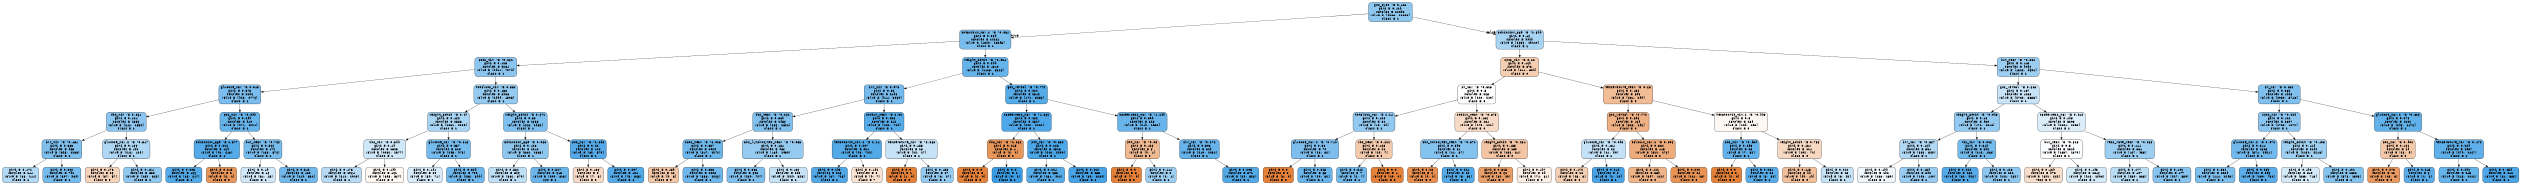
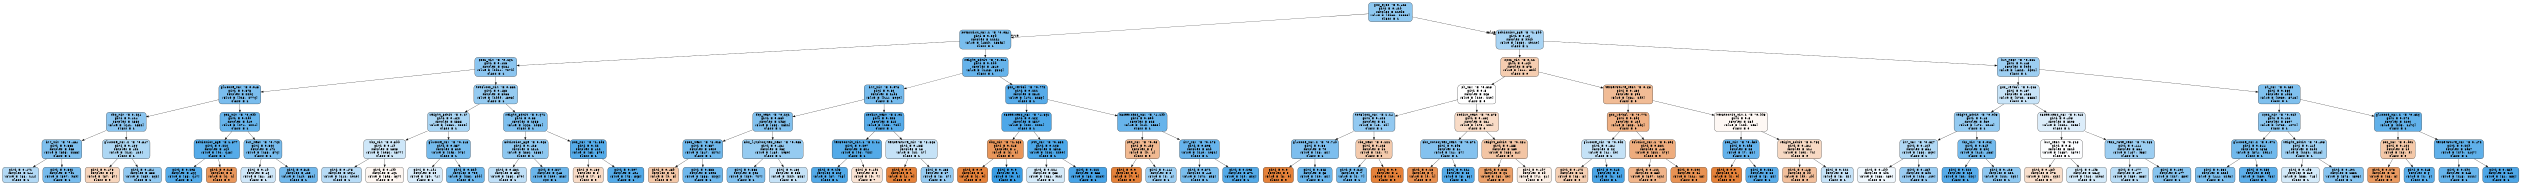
  digraph {
    fontname="DejaVu Sans Mono"
    node [color=black fillcolor="#e58139" fontname="DejaVu Sans Mono" shape=box style="filled, rounded"]
    edge [fontname="DejaVu Sans Mono"]
    n1 [fillcolor="#8dc7f0" label="gcs_eyes <= 0.412\ngini = 0.419\nsamples = 21093\nvalue = [9985, 23505]\nclass = 1"]
    n2 [fillcolor="#79bded" label="potassium_max.1 <= -0.034\ngini = 0.369\nsamples = 11124\nvalue = [4329, 13395]\nclass = 1"]
    n3 [fillcolor="#a8d4f4" label="admission_age <= -1.599\ngini = 0.46\nsamples = 9969\nvalue = [5656, 10110]\nclass = 1"]
    n4 [fillcolor="#8bc5f0" label="pco2_min <= -0.261\ngini = 0.413\nsamples = 6284\nvalue = [2914, 7079]\nclass = 1"]
    n5 [fillcolor="#65b3eb" label="weight_admit <= -0.024\ngini = 0.299\nsamples = 4840\nvalue = [1415, 6316]\nclass = 1"]
    n6 [fillcolor="#f5cdb0" label="spo2_min <= 0.12\ngini = 0.469\nsamples = 873\nvalue = [844, 509]\nclass = 0"]
    n7 [fillcolor="#9ccef2" label="bun_mean <= -0.321\ngini = 0.445\nsamples = 9096\nvalue = [4812, 9601]\nclass = 1"]
    n8 [fillcolor="#7abdee" label="glucose_max <= 0.043\ngini = 0.373\nsamples = 2296\nvalue = [915, 2776]\nclass = 1"]
    n9 [fillcolor="#95cbf1" label="totalco2_min <= 0.331\ngini = 0.433\nsamples = 3988\nvalue = [1999, 4303]\nclass = 1"]
    n10 [fillcolor="#76bbed" label="inr_min <= 0.078\ngini = 0.36\nsamples = 2498\nvalue = [944, 3060]\nclass = 1"]
    n11 [fillcolor="#56abe9" label="gcs_verbal <= -0.772\ngini = 0.221\nsamples = 2342\nvalue = [471, 3256]\nclass = 1"]
    n12 [fillcolor="#8bc5f0" label="dbp_min <= 0.264\ngini = 0.414\nsamples = 1356\nvalue = [641, 1552]\nclass = 1"]
    n13 [fillcolor="#65b3eb" label="po2_min <= -0.099\ngini = 0.299\nsamples = 940\nvalue = [274, 1224]\nclass = 1"]
    n14 [fillcolor="#a9d5f4" label="weight_admit <= 0.17\ngini = 0.462\nsamples = 2335\nvalue = [1331, 2350]\nclass = 1"]
    n15 [fillcolor="#7dbfee" label="weight_admit <= 0.671\ngini = 0.38\nsamples = 1653\nvalue = [668, 1953]\nclass = 1"]
    n16 [fillcolor="#7ebfee" label="inr_min <= -0.454\ngini = 0.383\nsamples = 935\nvalue = [395, 1133]\nclass = 1"]
    n17 [fillcolor="#add7f4" label="glucose_max.2 <= -0.547\ngini = 0.466\nsamples = 421\nvalue = [246, 419]\nclass = 1"]
    n18 [fillcolor="#55abe9" label="admission_age <= 1.577\ngini = 0.216\nsamples = 469\nvalue = [91, 648]\nclass = 1"]
    n19 [fillcolor="#78bced" label="bun_mean <= -0.762\ngini = 0.366\nsamples = 471\nvalue = [183, 576]\nclass = 1"]
    n20 [fillcolor="#b2d9f5" label="gini = 0.471\nsamples = 144\nvalue = [88, 144]\nclass = 1"]
    n21 [fillcolor="#76bbed" label="gini = 0.362\nsamples = 791\nvalue = [307, 989]\nclass = 1"]
    n22 [fillcolor="#f6d4bb" label="gini = 0.478\nsamples = 86\nvalue = [87, 57]\nclass = 0"]
    n23 [fillcolor="#90c8f0" label="gini = 0.424\nsamples = 335\nvalue = [159, 362]\nclass = 1"]
    n24 [fillcolor="#53aae8" label="gini = 0.205\nsamples = 466\nvalue = [85, 647]\nclass = 1"]
    n25 [fillcolor="#e9965a" label="gini = 0.245\nsamples = 3\nvalue = [6, 1]\nclass = 0"]
    n26 [fillcolor="#cfe7f9" label="gini = 0.49\nsamples = 46\nvalue = [34, 45]\nclass = 1"]
    n27 [fillcolor="#71b8ec" label="gini = 0.342\nsamples = 425\nvalue = [149, 531]\nclass = 1"]
    n28 [fillcolor="#cee7f9" label="mbp_min <= 0.399\ngini = 0.49\nsamples = 1525\nvalue = [1036, 1377]\nclass = 1"]
    n29 [fillcolor="#75bbed" label="glucose_max <= -0.843\ngini = 0.357\nsamples = 810\nvalue = [295, 973]\nclass = 1"]
    n30 [fillcolor="#8dc7f0" label="admission_age <= 0.068\ngini = 0.418\nsamples = 1241\nvalue = [586, 1383]\nclass = 1"]
    n31 [fillcolor="#55abe9" label="po2_max <= -1.393\ngini = 0.22\nsamples = 412\nvalue = [82, 570]\nclass = 1"]
    n32 [fillcolor="#b7dbf6" label="gini = 0.475\nsamples = 1064\nvalue = [641, 1010]\nclass = 1"]
    n33 [fillcolor="#fdf6f1" label="gini = 0.499\nsamples = 461\nvalue = [395, 367]\nclass = 0"]
    n34 [fillcolor="#d7ebfa" label="gini = 0.494\nsamples = 80\nvalue = [59, 74]\nclass = 1"]
    n35 [fillcolor="#6db7ec" label="gini = 0.329\nsamples = 730\nvalue = [236, 899]\nclass = 1"]
    n36 [fillcolor="#bfdff7" label="gini = 0.581\nsamples = 596\nvalue = [386, 570]\nclass = 1"]
    n37 [fillcolor="#6ab5eb" label="gini = 0.317\nsamples = 645\nvalue = [200, 813]\nspo = 1"]
    n38 [fillcolor="#f8dbc6" label="gini = 0.486\nsamples = 8\nvalue = [7, 5]\nclass = 0"]
    n39 [fillcolor="#53aae8" label="gini = 0.207\nsamples = 404\nvalue = [75, 565]\nclass = 1"]
    n40 [fillcolor="#80c0ee" label="dbp_mean <= -0.261\ngini = 0.389\nsamples = 1956\nvalue = [836, 2321]\nclass = 1"]
    n41 [fillcolor="#56abe9" label="sodium_mean <= 2.02\ngini = 0.223\nsamples = 542\nvalue = [108, 739]\nclass = 1"]
    n42 [fillcolor="#4da7e8" label="baseexcess_max <= -4.861\ngini = 0.166\nsamples = 1517\nvalue = [222, 2201]\nclass = 1"]
    n43 [fillcolor="#68b4eb" label="baseexcess_max <= -4.199\ngini = 0.309\nsamples = 825\nvalue = [249, 1055]\nclass = 1"]
    n44 [fillcolor="#6fb8ec" label="spo2_mean <= -3.013\ngini = 0.337\nsamples = 1020\nvalue = [347, 1271]\nclass = 1"]
    n45 [fillcolor="#95cbf1" label="abs_lymphocytes_mean <= -0.053\ngini = 0.434\nsamples = 936\nvalue = [489, 1050]\nclass = 1"]
    n46 [fillcolor="#53aae8" label="hematocrit_min.1 <= 2.14\ngini = 0.207\nsamples = 524\nvalue = [96, 722]\nclass = 1"]
    n47 [fillcolor="#c5e2f7" label="temperature_min <= -3.368\ngini = 0.485\nsamples = 18\nvalue = [12, 17]\nclass = 1"]
    n48 [fillcolor="#f3c7a7" label="gini = 0.459\nsamples = 12\nvalue = [9, 5]\nclass = 0"]
    n49 [fillcolor="#6eb7ec" label="gini = 0.333\nsamples = 1008\nvalue = [338, 1266]\nclass = 1"]
    n50 [fillcolor="#80c0ee" label="gini = 0.388\nsamples = 608\nvalue = [260, 727]\nclass = 1"]
    n51 [fillcolor="#c5e2f7" label="gini = 0.486\nsamples = 328\nvalue = [229, 323]\nclass = 1"]
    n52 [fillcolor="#51a9e8" label="gini = 0.193\nsamples = 516\nvalue = [87, 715]\nclass = 1"]
    n53 [fillcolor="#f9e3d3" label="gini = 0.492\nsamples = 8\nvalue = [9, 7]\nclass = 7"]
    n54 [label="gini = 0.0\nsamples = 1\nvalue = [4, 0]\nclass = 0"]
    n55 [fillcolor="#96cbf1" label="gini = 0.435\nsamples = 17\nvalue = [8, 17]\nclass = 1"]
    n56 [fillcolor="#e9965a" label="dbp_min <= -1.168\ngini = 0.245\nsamples = 4\nvalue = [6, 1]\nclass = 0"]
    n57 [fillcolor="#4ca7e8" label="ptt_max <= -0.352\ngini = 0.163\nsamples = 1513\nvalue = [216, 2200]\nclass = 1"]
    n58 [fillcolor="#f1b991" label="ptt_max <= -0.05\ngini = 0.426\nsamples = 6\nvalue = [9, 4]\nclass = 0"]
    n59 [fillcolor="#66b3eb" label="inr_max <= -0.178\ngini = 0.303\nsamples = 819\nvalue = [240, 1051]\nclass = 1"]
    n60 [label="gini = 0.0\nsamples = 3\nvalue = [6, 0]\nclass = 0"]
    n61 [fillcolor="#399de5" label="gini = 0.0\nsamples = 1\nvalue = [0, 1]\nclass = 1"]
-   n62 [fillcolor="#56abe9" label="gini = 0.224\nsamples = 658\nvalue = [134, 911]\nclass = 1"]
+   n62 [fillcolor="#d4eaf9" label="gini = 0.224\nsamples = 658\nvalue = [134, 911]\nclass = 1"]
    n63 [fillcolor="#46a3e7" label="gini = 0.112\nsamples = 855\nvalue = [82, 1289]\nclass = 1"]
    n64 [label="gini = 0.0\nsamples = 3\nvalue = [7, 0]\nclass = 0"]
    n65 [fillcolor="#9ccef2" label="gini = 0.444\nsamples = 3\nvalue = [2, 4]\nclass = 1"]
+   n66 [fillcolor="#79bded" label="gini = 0.371\nsamples = 448\nvalue = [171, 525]\nclass = 1"]
    n67 [fillcolor="#53aae8" label="gini = 0.205\nsamples = 571\nvalue = [69, 526]\nclass = 1"]
    n68 [fillcolor="#ffffff" label="ph_max <= -0.315\ngini = 0.5\nsamples = 265\nvalue = [210, 210]\nclass = 0"]
    n69 [fillcolor="#f1bc96" label="temperature_mean <= 0.68\ngini = 0.436\nsamples = 608\nvalue = [634, 299]\nclass = 0"]
    n70 [fillcolor="#c8e4f8" label="gcs_verbal <= 0.618\ngini = 0.487\nsamples = 4183\nvalue = [2782, 3853]\nclass = 1"]
    n71 [fillcolor="#7fc0ee" label="ph_max <= 0.152\ngini = 0.386\nsamples = 4913\nvalue = [2030, 5748]\nclass = 1"]
    n72 [fillcolor="#92c9f1" label="totalco2_max <= 1.14\ngini = 0.428\nsamples = 81\nvalue = [40, 89]\nclass = 1"]
    n73 [fillcolor="#f8dbc6" label="sodium_mean <= -0.873\ngini = 0.486\nsamples = 184\nvalue = [170, 121]\nclass = 0"]
    n74 [fillcolor="#efb083" label="gcs_verbal <= -0.772\ngini = 0.396\nsamples = 469\nvalue = [525, 196]\nclass = 0"]
    n75 [fillcolor="#fef8f4" label="hematocrit_min.1 <= -0.993\ngini = 0.5\nsamples = 139\nvalue = [109, 103]\nclass = 0"]
    n76 [fillcolor="#7dbeee" label="glucose_max.2 <= -0.749\ngini = 0.38\nsamples = 70\nvalue = [28, 82]\nclass = 1"]
    n77 [fillcolor="#f4caac" label="wbc_mean <= 0.121\ngini = 0.465\nsamples = 11\nvalue = [12, 7]\nclass = 0"]
    n78 [fillcolor="#84c2ef" label="abs_monocytes_mean <= -0.371\ngini = 0.398\nsamples = 34\nvalue = [14, 37]\nclass = 1"]
    n79 [fillcolor="#f3c5a4" label="weight_admit <= -0.254\ngini = 0.455\nsamples = 150\nvalue = [156, 84]\nclass = 0"]
    n80 [label="gini = 0.0\nsamples = 5\nvalue = [8, 0]\nclass = 0"]
    n81 [fillcolor="#69b5eb" label="gini = 0.315\nsamples = 65\nvalue = [20, 82]\nclass = 1"]
    n82 [fillcolor="#72b9ec" label="gini = 0.346\nsamples = 7\nvalue = [2, 7]\nclass = 1"]
    n83 [label="gini = 0.0\nsamples = 4\nvalue = [10, 0]\nclass = 0"]
    n84 [fillcolor="#e88f4f" label="gini = 0.18\nsamples = 6\nvalue = [9, 1]\nclass = 0"]
    n85 [fillcolor="#54abe9" label="gini = 0.214\nsamples = 28\nvalue = [5, 36]\nclass = 1"]
    n86 [fillcolor="#eba069" label="gini = 0.315\nsamples = 61\nvalue = [82, 20]\nclass = 0"]
    n87 [fillcolor="#fbeee4" label="gini = 0.497\nsamples = 89\nvalue = [74, 64]\nclass = 0"]
    n88 [fillcolor="#c4e2f7" label="glucose_min <= -0.092\ngini = 0.484\nsamples = 26\nvalue = [14, 20]\nclass = 1"]
    n89 [fillcolor="#eeac7d" label="calcium_max.1 <= 0.806\ngini = 0.381\nsamples = 443\nvalue = [511, 176]\nclass = 0"]
    n90 [fillcolor="#64b2eb" label="po2_min <= -0.959\ngini = 0.295\nsamples = 25\nvalue = [7, 32]\nclass = 1"]
    n91 [fillcolor="#f7d9c3" label="weight_admit <= 0.756\ngini = 0.484\nsamples = 114\nvalue = [102, 71]\nclass = 0"]
    n92 [fillcolor="#f5cfb3" label="gini = 0.472\nsamples = 18\nvalue = [13, 8]\nclass = 0"]
    n93 [fillcolor="#49a5e7" label="gini = 0.142\nsamples = 8\nvalue = [1, 12]\nclass = 1"]
    n94 [fillcolor="#f0b489" label="gini = 0.411\nsamples = 359\nvalue = [397, 161]\nclass = 0"]
    n95 [fillcolor="#e89253" label="gini = 0.206\nsamples = 84\nvalue = [114, 15]\nclass = 0"]
    n96 [label="gini = 0.0\nsamples = 2\nvalue = [2, 0]\nclass = 0"]
    n97 [fillcolor="#58ace9" label="gini = 0.234\nsamples = 23\nvalue = [5, 32]\nclass = 1"]
    n98 [fillcolor="#f2bf9b" label="gini = 0.443\nsamples = 99\nvalue = [99, 49]\nclass = 0"]
    n99 [fillcolor="#c5e2f7" label="gini = 0.211\nsamples = 15\nvalue = [3, 22]\nclass = 1"]
    n100 [fillcolor="#93caf1" label="weight_admit <= -0.098\ngini = 0.43\nsamples = 980\nvalue = [478, 1048]\nclass = 1"]
    n101 [fillcolor="#dcedfa" label="baseexcess_max <= 0.042\ngini = 0.495\nsamples = 3203\nvalue = [2304, 2805]\nclass = 1"]
    n102 [fillcolor="#89c5f0" label="spo2_min <= -0.029\ngini = 0.411\nsamples = 3807\nvalue = [1735, 4272]\nclass = 1"]
    n103 [fillcolor="#61b1ea" label="glucose_max.2 <= -0.826\ngini = 0.278\nsamples = 1106\nvalue = [295, 1476]\nclass = 1"]
    n104 [fillcolor="#b0d8f5" label="inr_max <= -0.367\ngini = 0.469\nsamples = 584\nvalue = [336, 560]\nclass = 1"]
    n105 [fillcolor="#73baed" label="mbp_min <= 0.016\ngini = 0.349\nsamples = 396\nvalue = [142, 488]\nclass = 1"]
    n106 [fillcolor="#fcfdff" label="bun_mean <= -0.615\ngini = 0.5\nsamples = 2319\nvalue = [1837, 1870]\nclass = 1"]
    n107 [fillcolor="#9ccef2" label="resp_rate_mean <= -0.268\ngini = 0.444\nsamples = 884\nvalue = [467, 935]\nclass = 1"]
    n108 [fillcolor="#eff7fd" label="gini = 0.499\nsamples = 192\nvalue = [138, 150]\nclass = 1"]
    n109 [fillcolor="#99ccf2" label="gini = 0.439\nsamples = 392\nvalue = [198, 410]\nclass = 1"]
    n110 [fillcolor="#54aae9" label="gini = 0.212\nsamples = 165\nvalue = [31, 226]\nclass = 1"]
    n111 [fillcolor="#8dc7f0" label="gini = 0.418\nsamples = 231\nvalue = [111, 262]\nclass = 1"]
-   n112 [fillcolor="#f8dfcc" label="gini = 0.489\nsamples = 973\nvalue = [891, 662]\nresp = 0"]
+   n112 [fillcolor="#f8dfcc" label="gini = 0.489\nsamples = 973\nvalue = [891, 662]\nclass = 0"]
    n113 [fillcolor="#d4eaf9" label="gini = 0.493\nsamples = 1346\nvalue = [946, 1208]\nclass = 1"]
    n114 [fillcolor="#baddf6" label="gini = 0.477\nsamples = 407\nvalue = [250, 385]\nclass = 1"]
    n115 [fillcolor="#87c4ef" label="gini = 0.406\nsamples = 477\nvalue = [217, 550]\nclass = 1"]
    n116 [fillcolor="#71b9ec" label="glucose_max.2 <= 0.071\ngini = 0.344\nsamples = 1615\nvalue = [574, 2024]\nclass = 1"]
    n117 [fillcolor="#9fd0f2" label="weight_admit <= -0.405\ngini = 0.449\nsamples = 2192\nvalue = [1161, 2248]\nclass = 1"]
    n118 [fillcolor="#f4c8a8" label="po2_max <= 0.901\ngini = 0.461\nsamples = 19\nvalue = [16, 9]\nclass = 0"]
    n119 [fillcolor="#5fb0ea" label="temperature_max <= 0.472\ngini = 0.269\nsamples = 1087\nvalue = [279, 1467]\nclass = 1"]
    n120 [fillcolor="#7dbfee" label="gini = 0.381\nsamples = 1059\nvalue = [444, 1293]\nclass = 1"]
    n121 [fillcolor="#5caeea" label="gini = 0.256\nsamples = 556\nvalue = [130, 731]\nclass = 1"]
    n122 [fillcolor="#d4eaf9" label="gini = 0.493\nsamples = 840\nvalue = [583, 745]\nclass = 1"]
    n123 [fillcolor="#85c3ef" label="gini = 0.401\nsamples = 1352\nvalue = [578, 1503]\nclass = 1"]
    n124 [fillcolor="#ea9a61" label="gini = 0.278\nsamples = 13\nvalue = [15, 3]\nclass = 0"]
    n125 [fillcolor="#5aade9" label="gini = 0.245\nsamples = 6\nvalue = [1, 6]\nclass = 1"]
    n126 [fillcolor="#65b3eb" label="gini = 0.296\nsamples = 845\nvalue = [245, 1111]\nclass = 1"]
    n127 [fillcolor="#4ca6e7" label="gini = 0.159\nsamples = 242\nvalue = [34, 356]\nclass = 1"]
    n1 -> n2 [headlabel=True labelangle=45 labeldistance=2.5]
    n1 -> n3 [headlabel=False labelangle=-45 labeldistance=2.5]
    n2 -> n4
    n2 -> n5
    n3 -> n6
    n3 -> n7
    n4 -> n8
    n4 -> n9
    n5 -> n10
    n5 -> n11
    n6 -> n68
    n6 -> n69
    n7 -> n70
    n7 -> n71
    n8 -> n12
    n8 -> n13
    n9 -> n14
    n9 -> n15
    n10 -> n40
    n10 -> n41
    n11 -> n42
    n11 -> n43
    n12 -> n16
    n12 -> n17
    n13 -> n18
    n13 -> n19
    n14 -> n28
    n14 -> n29
    n15 -> n30
    n15 -> n31
    n16 -> n20
    n16 -> n21
    n17 -> n22
    n17 -> n23
    n18 -> n24
    n18 -> n25
    n19 -> n26
    n19 -> n27
    n28 -> n32
    n28 -> n33
    n29 -> n34
    n29 -> n35
    n30 -> n36
    n30 -> n37
    n31 -> n38
    n31 -> n39
    n40 -> n44
    n40 -> n45
    n41 -> n46
    n41 -> n47
    n42 -> n56
    n42 -> n57
    n43 -> n58
    n43 -> n59
    n44 -> n48
    n44 -> n49
    n45 -> n50
    n45 -> n51
    n46 -> n52
    n46 -> n53
    n47 -> n54
    n47 -> n55
    n56 -> n60
    n56 -> n61
    n57 -> n62
    n57 -> n63
    n58 -> n64
    n58 -> n65
+   n59 -> n66
    n59 -> n67
    n68 -> n72
    n68 -> n73
    n69 -> n74
    n69 -> n75
    n70 -> n100
    n70 -> n101
    n71 -> n102
    n71 -> n103
    n72 -> n76
    n72 -> n77
    n73 -> n78
    n73 -> n79
    n74 -> n88
    n74 -> n89
    n75 -> n90
    n75 -> n91
    n76 -> n80
    n76 -> n81
    n77 -> n82
    n77 -> n83
    n78 -> n84
    n78 -> n85
    n79 -> n86
    n79 -> n87
    n88 -> n92
    n88 -> n93
    n89 -> n94
    n89 -> n95
    n90 -> n96
    n90 -> n97
    n91 -> n98
    n91 -> n99
    n100 -> n104
    n100 -> n105
    n101 -> n106
    n101 -> n107
    n102 -> n116
    n102 -> n117
    n103 -> n118
    n103 -> n119
    n104 -> n108
    n104 -> n109
    n105 -> n110
    n105 -> n111
    n106 -> n112
    n106 -> n113
    n107 -> n114
    n107 -> n115
    n116 -> n120
    n116 -> n121
    n117 -> n122
    n117 -> n123
    n118 -> n124
    n118 -> n125
    n119 -> n126
    n119 -> n127
  }
